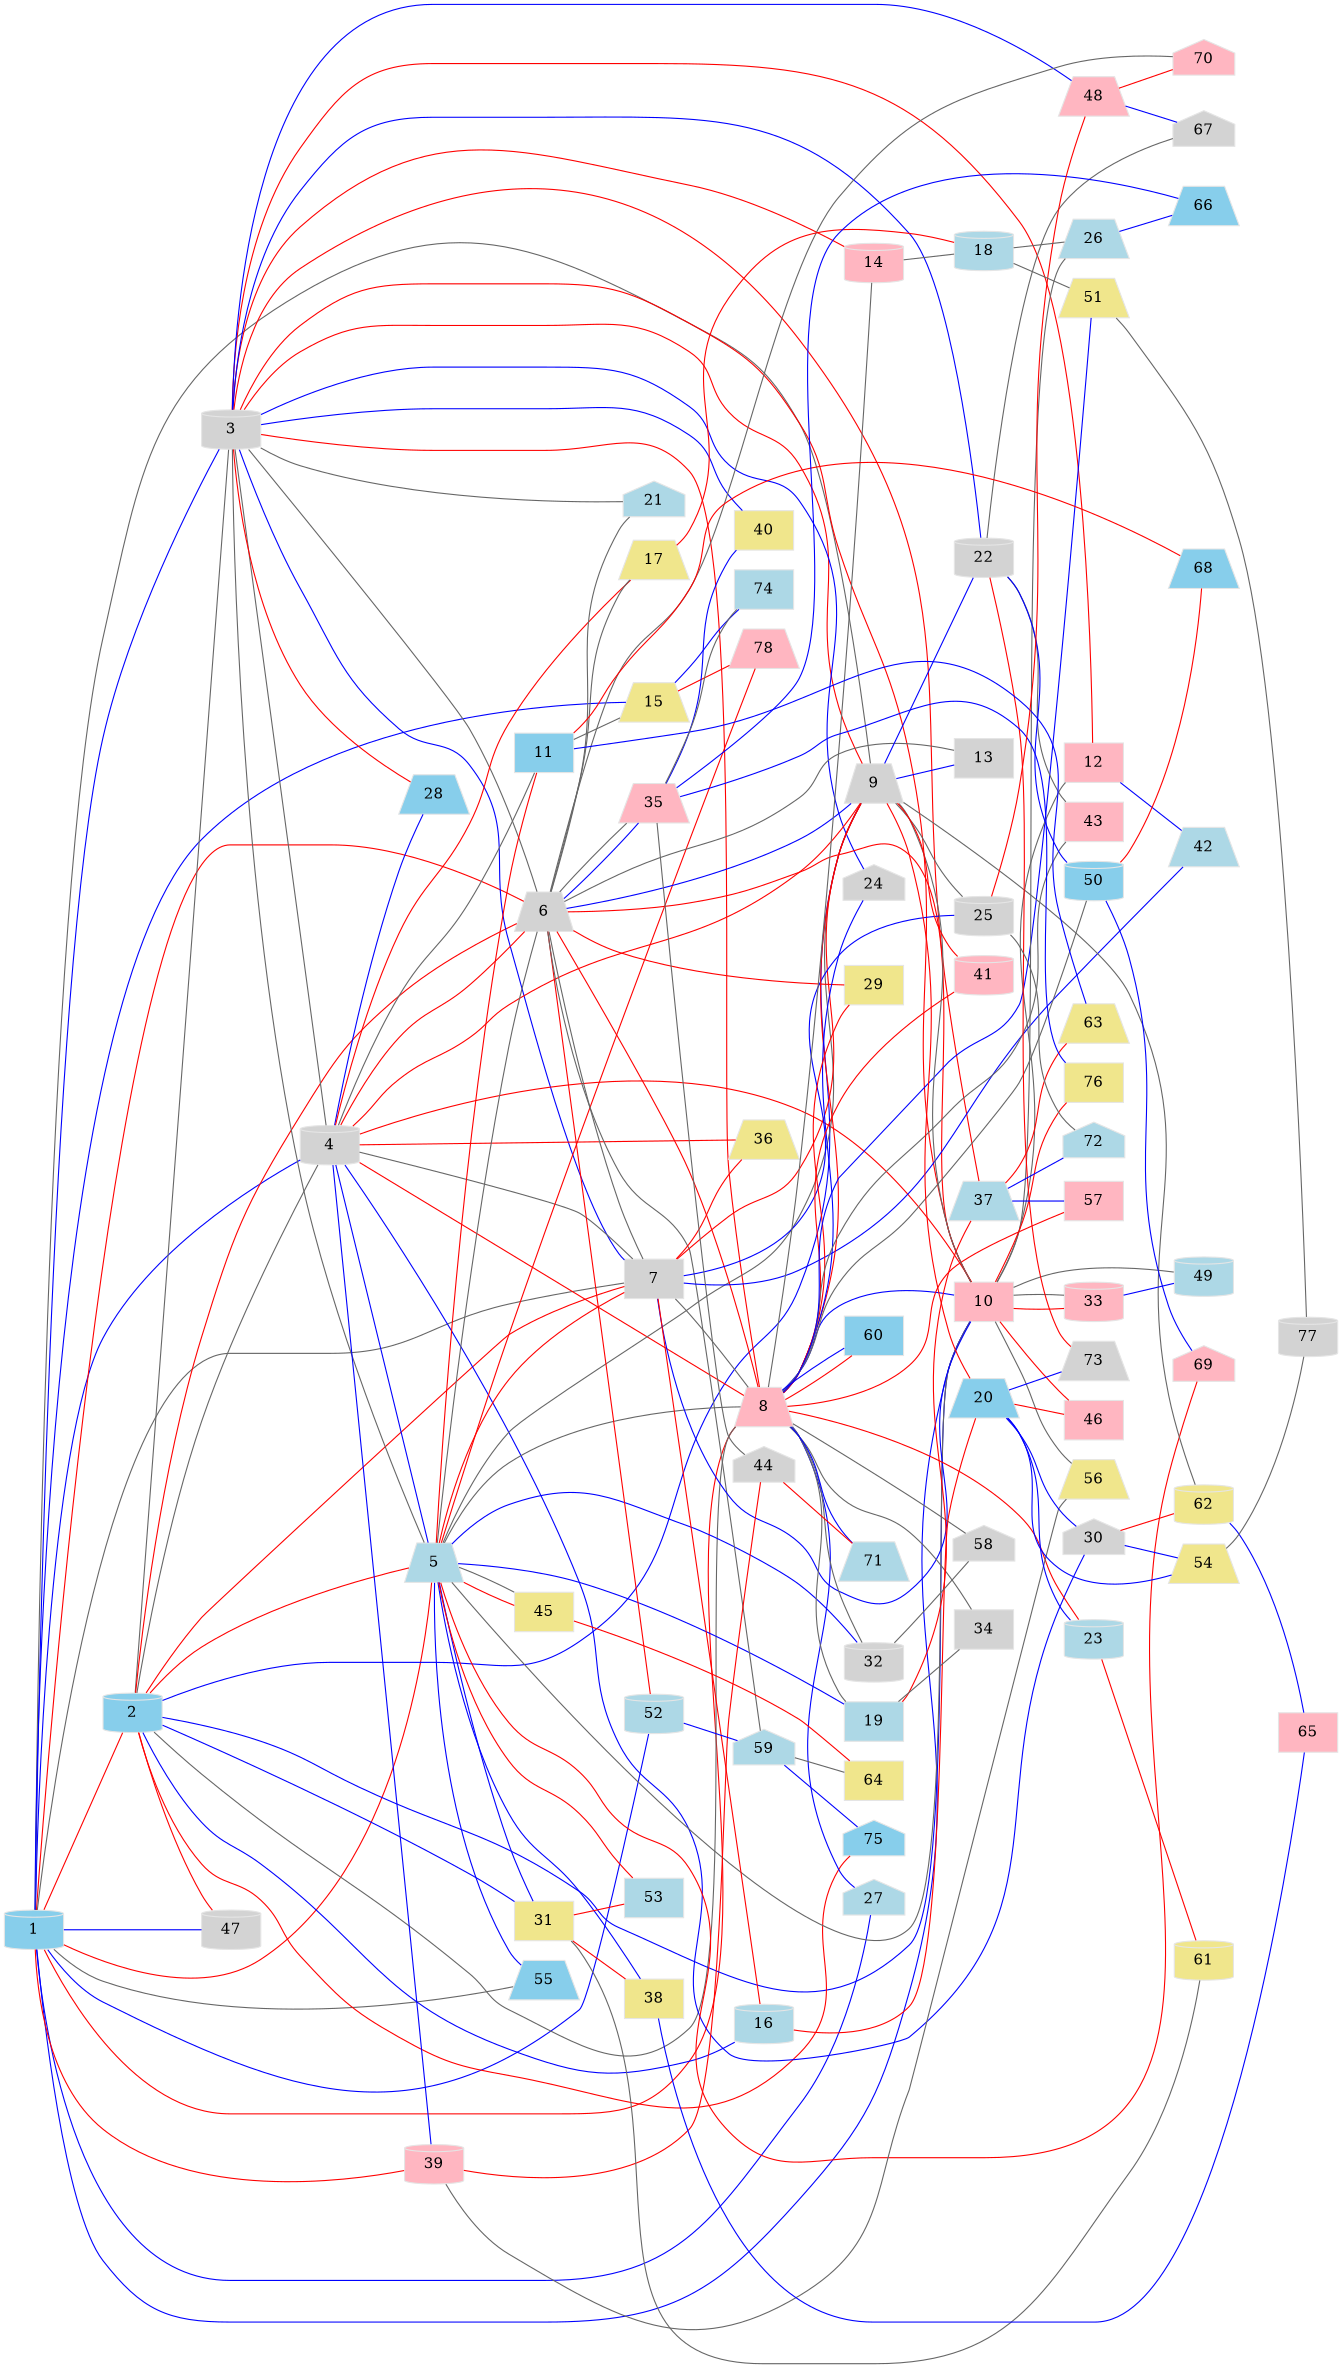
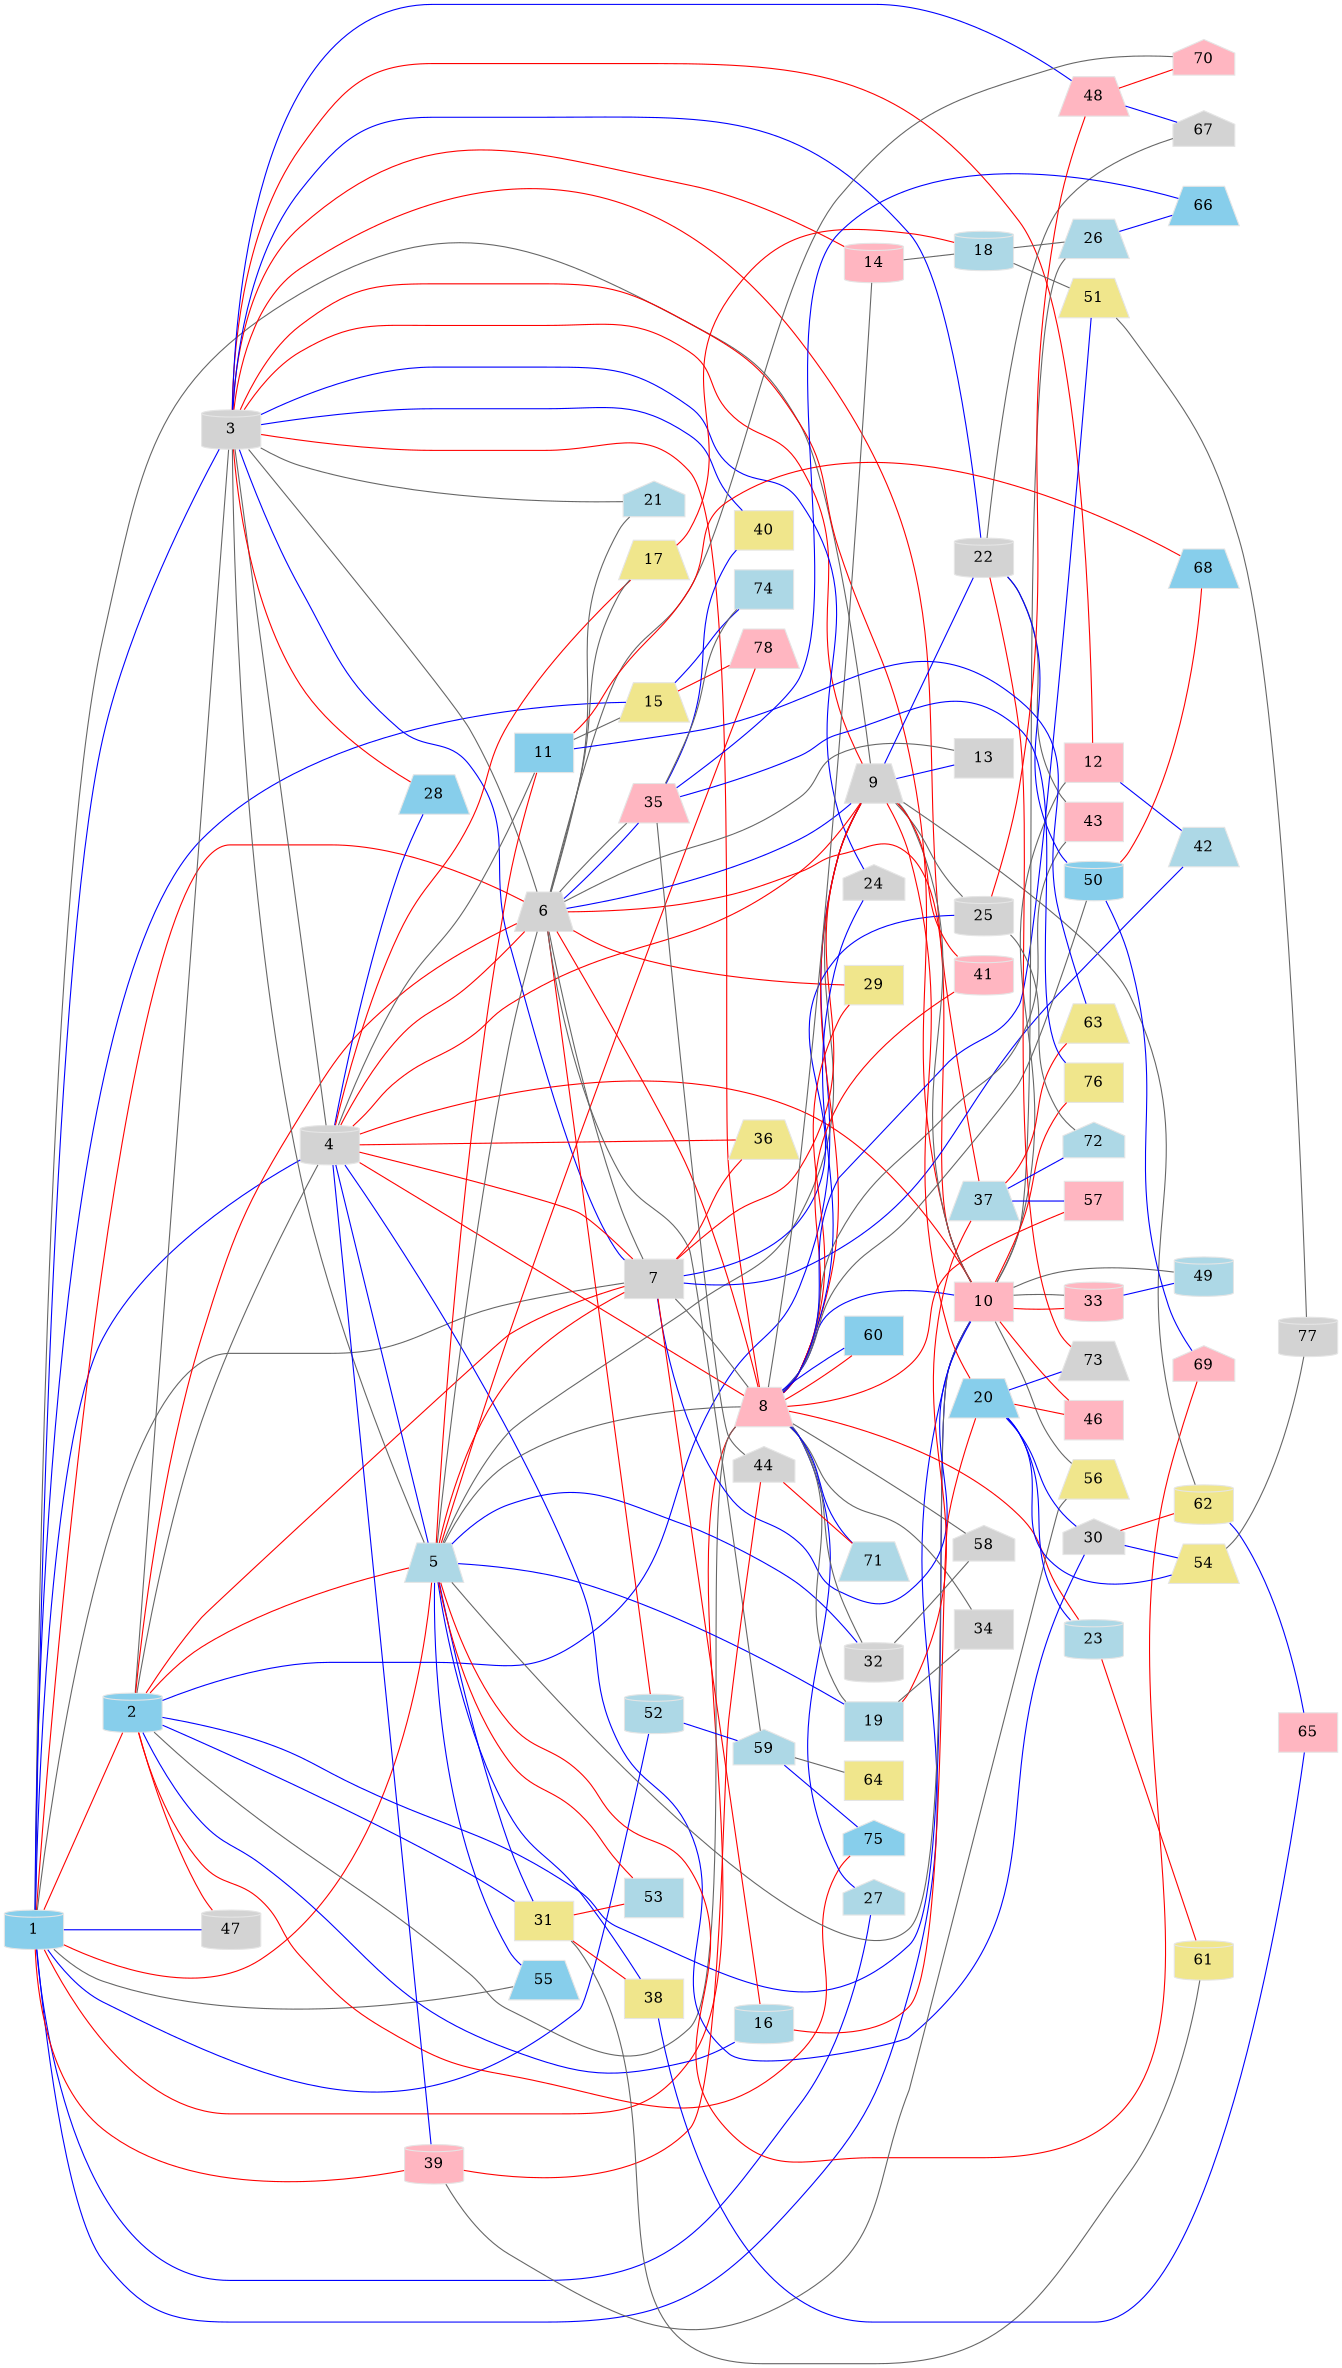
  graph {
    rankdir=LR
    node [color=gray90 fillcolor=lightgrey shape=trapezium style=filled]
    edge [color=red]
    1 [fillcolor=skyblue shape=cylinder]
    2 [fillcolor=skyblue shape=cylinder]
    3 [shape=cylinder]
    4 [shape=cylinder]
    5 [fillcolor=lightblue]
    6
    7 [shape=box]
    8 [fillcolor=lightpink]
    9
    10 [fillcolor=lightpink shape=box]
    15 [fillcolor=khaki]
    27 [fillcolor=lightblue shape=house]
    39 [fillcolor=lightpink shape=cylinder]
    47 [shape=cylinder]
    52 [fillcolor=lightblue shape=cylinder]
    55 [fillcolor=skyblue]
    16 [fillcolor=lightblue shape=cylinder]
    31 [fillcolor=khaki shape=box]
    75 [fillcolor=skyblue shape=house]
    12 [fillcolor=lightpink shape=box]
    14 [fillcolor=lightpink shape=cylinder]
    21 [fillcolor=lightblue shape=house]
    22 [shape=cylinder]
    24 [shape=house]
    28 [fillcolor=skyblue]
    37 [fillcolor=lightblue]
    40 [fillcolor=khaki shape=box]
    48 [fillcolor=lightpink]
    11 [fillcolor=skyblue shape=box]
    17 [fillcolor=khaki]
    30 [shape=house]
    36 [fillcolor=khaki]
    19 [fillcolor=lightblue shape=box]
    32 [shape=cylinder]
    38 [fillcolor=khaki shape=box]
-   45 [fillcolor=khaki shape=box]
    53 [fillcolor=lightblue shape=box]
    69 [fillcolor=lightpink shape=house]
    78 [fillcolor=lightpink]
    13 [shape=box]
    29 [fillcolor=khaki shape=box]
    35 [fillcolor=lightpink]
    59 [fillcolor=lightblue shape=house]
    70 [fillcolor=lightpink shape=house]
    25 [shape=cylinder]
    42 [fillcolor=lightblue]
    23 [fillcolor=lightblue shape=cylinder]
    34 [shape=box]
    41 [fillcolor=lightpink shape=cylinder]
    43 [fillcolor=lightpink shape=box]
    50 [fillcolor=skyblue shape=cylinder]
    51 [fillcolor=khaki]
    57 [fillcolor=lightpink shape=box]
    58 [shape=house]
    60 [fillcolor=skyblue shape=box]
    71 [fillcolor=lightblue]
    20 [fillcolor=skyblue]
    62 [fillcolor=khaki shape=cylinder]
    26 [fillcolor=lightblue]
    33 [fillcolor=lightpink shape=cylinder]
    46 [fillcolor=lightpink shape=box]
    49 [fillcolor=lightblue shape=cylinder]
    56 [fillcolor=khaki]
    76 [fillcolor=khaki shape=box]
    74 [fillcolor=lightblue shape=box]
    44 [shape=house]
    61 [fillcolor=khaki shape=cylinder]
    18 [fillcolor=lightblue shape=cylinder]
    73
    67 [shape=house]
    63 [fillcolor=khaki]
    72 [fillcolor=lightblue shape=house]
    68 [fillcolor=skyblue]
    54 [fillcolor=khaki]
    65 [fillcolor=lightpink shape=box]
    64 [fillcolor=khaki shape=box]
    66 [fillcolor=skyblue]
    77 [shape=cylinder]
    1 -- 2
    1 -- 3 [color=blue]
    1 -- 4 [color=blue]
    1 -- 5
    1 -- 6
    1 -- 7 [color=gray40]
    1 -- 8
    1 -- 9 [color=gray40]
    1 -- 10 [color=blue]
    1 -- 15 [color=blue]
    1 -- 27 [color=blue]
    1 -- 39
    1 -- 47 [color=blue]
    1 -- 52 [color=blue]
    1 -- 55 [color=gray40]
    2 -- 3 [color=gray40]
    2 -- 4 [color=gray40]
    2 -- 5
    2 -- 6
    2 -- 7
    2 -- 8 [color=gray40]
    2 -- 9 [color=blue]
    2 -- 10 [color=blue]
    2 -- 47
    2 -- 16 [color=blue]
    2 -- 31 [color=blue]
    2 -- 75
    3 -- 4 [color=gray40]
    3 -- 5 [color=gray40]
    3 -- 6 [color=gray40]
    3 -- 7 [color=blue]
    3 -- 8
    3 -- 9
    3 -- 10
    3 -- 12
    3 -- 14
    3 -- 21 [color=gray40]
    3 -- 22 [color=blue]
    3 -- 24 [color=blue]
    3 -- 28
    3 -- 37
    3 -- 40 [color=blue]
    3 -- 48 [color=blue]
    4 -- 5 [color=blue]
    4 -- 6
-   4 -- 7 [color=gray40]
+   4 -- 7
    4 -- 8
    4 -- 9
    4 -- 10
    4 -- 39 [color=blue]
    4 -- 28 [color=blue]
    4 -- 11 [color=gray40]
    4 -- 17
    4 -- 30 [color=blue]
    4 -- 36
    5 -- 6 [color=gray40]
    5 -- 7
    5 -- 8 [color=gray40]
    5 -- 9 [color=gray40]
    5 -- 10 [color=gray40]
    5 -- 55 [color=blue]
    5 -- 31 [color=blue]
    5 -- 11
    5 -- 19 [color=blue]
    5 -- 32 [color=blue]
    5 -- 38 [color=blue]
-   5 -- 45
-   5 -- 45 [color=gray40]
    5 -- 53
    5 -- 69
    5 -- 78
    6 -- 7 [color=gray40]
    6 -- 8
    6 -- 9 [color=blue]
    6 -- 10
    6 -- 52
    6 -- 21 [color=gray40]
    6 -- 17 [color=gray40]
    6 -- 13 [color=gray40]
    6 -- 29
    6 -- 35 [color=blue]
    6 -- 35 [color=gray40]
    6 -- 59 [color=gray40]
    6 -- 70 [color=gray40]
    7 -- 8 [color=gray40]
    7 -- 9
    7 -- 10 [color=blue]
    7 -- 16
    7 -- 36
    7 -- 25 [color=blue]
    7 -- 42 [color=blue]
    8 -- 9
    8 -- 10 [color=blue]
    8 -- 27 [color=blue]
    8 -- 14 [color=gray40]
    8 -- 24 [color=blue]
    8 -- 19 [color=gray40]
    8 -- 32 [color=gray40]
    8 -- 29
    8 -- 23
    8 -- 34 [color=gray40]
    8 -- 41
    8 -- 43 [color=gray40]
    8 -- 50 [color=gray40]
    8 -- 51 [color=blue]
    8 -- 57
    8 -- 58 [color=gray40]
    8 -- 60
    8 -- 60 [color=blue]
    8 -- 71 [color=blue]
    9 -- 10 [color=gray40]
    9 -- 22 [color=blue]
    9 -- 13 [color=blue]
    9 -- 25 [color=gray40]
    9 -- 41
    9 -- 20
    9 -- 62 [color=gray40]
    10 -- 12 [color=gray40]
    10 -- 26 [color=gray40]
    10 -- 33
    10 -- 33 [color=gray40]
    10 -- 46
    10 -- 49 [color=gray40]
    10 -- 56 [color=gray40]
    10 -- 76
    15 -- 78
    15 -- 74 [color=blue]
    39 -- 56 [color=gray40]
    39 -- 44
    52 -- 59 [color=blue]
    16 -- 20
    31 -- 38
    31 -- 53
    31 -- 61 [color=gray40]
    12 -- 42 [color=blue]
    14 -- 18 [color=gray40]
    22 -- 43 [color=gray40]
    22 -- 50 [color=blue]
    22 -- 73
    22 -- 67 [color=gray40]
    37 -- 57 [color=blue]
    37 -- 63
    37 -- 72 [color=blue]
    48 -- 70
    48 -- 67 [color=blue]
    11 -- 15 [color=gray40]
    11 -- 63 [color=blue]
    11 -- 68
    17 -- 18
    30 -- 62
    30 -- 54 [color=blue]
    19 -- 37
    19 -- 34 [color=gray40]
    32 -- 58 [color=gray40]
    38 -- 65 [color=blue]
-   45 -- 64
    35 -- 40 [color=blue]
    35 -- 76 [color=blue]
    35 -- 74 [color=gray40]
    35 -- 44 [color=gray40]
    35 -- 66 [color=blue]
    59 -- 75 [color=blue]
    59 -- 64 [color=gray40]
    25 -- 48
    25 -- 72 [color=gray40]
    23 -- 61
    50 -- 69 [color=blue]
    50 -- 68
    51 -- 77 [color=gray40]
    20 -- 30 [color=blue]
    20 -- 23 [color=blue]
    20 -- 46
    20 -- 73 [color=blue]
    20 -- 54 [color=blue]
    62 -- 65 [color=blue]
    26 -- 66 [color=blue]
    33 -- 49 [color=blue]
    44 -- 71
    18 -- 51 [color=gray40]
    18 -- 26 [color=gray40]
    54 -- 77 [color=gray40]
  }
